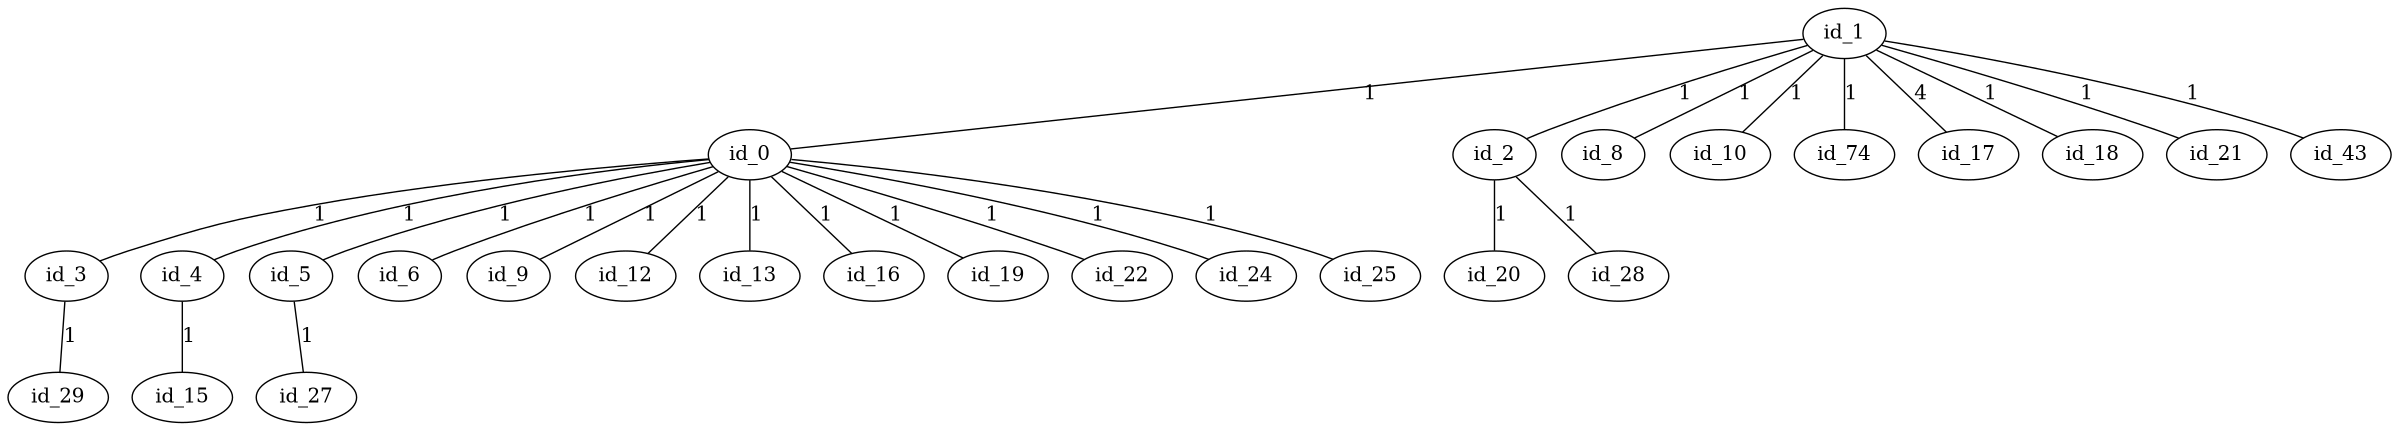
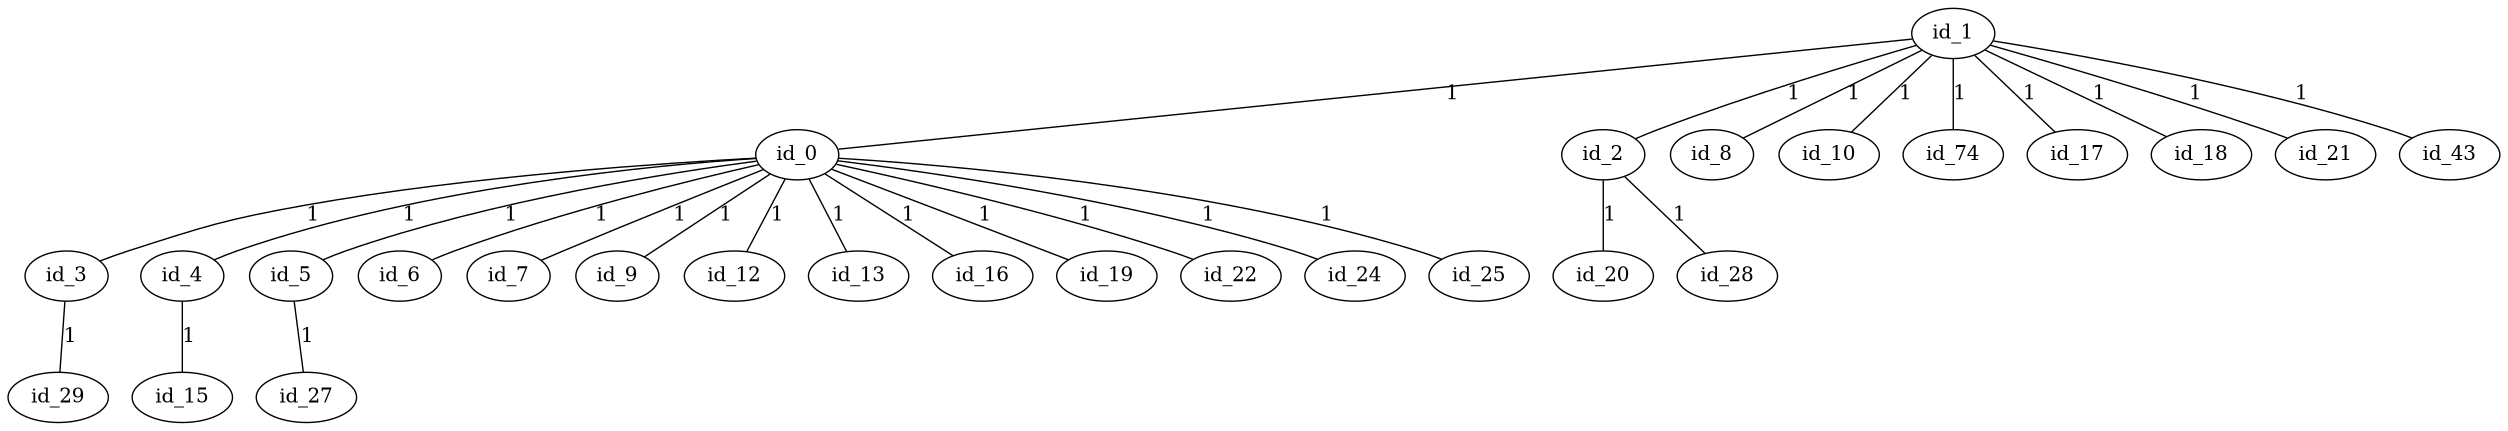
  graph {
    id_0
    id_3
    id_4
    id_5
    id_6
+   id_7
    id_9
    id_12
    id_13
    id_16
    id_19
    id_22
    id_24
    id_25
    id_29
    id_15
    id_27
    id_1
    id_2
    id_8
    id_10
    n22 [label=id_74]
    id_17
    id_18
    id_21
    n26 [label=id_43]
    id_20
    id_28
    id_0 -- id_3 [label=1]
    id_0 -- id_4 [label=1]
    id_0 -- id_5 [label=1]
    id_0 -- id_6 [label=1]
+   id_0 -- id_7 [label=1]
    id_0 -- id_9 [label=1]
    id_0 -- id_12 [label=1]
    id_0 -- id_13 [label=1]
    id_0 -- id_16 [label=1]
    id_0 -- id_19 [label=1]
    id_0 -- id_22 [label=1]
    id_0 -- id_24 [label=1]
    id_0 -- id_25 [label=1]
    id_3 -- id_29 [label=1]
    id_4 -- id_15 [label=1]
    id_5 -- id_27 [label=1]
    id_1 -- id_0 [label=1]
    id_1 -- id_2 [label=1]
    id_1 -- id_8 [label=1]
    id_1 -- id_10 [label=1]
    id_1 -- n22 [label=1]
-   id_1 -- id_17 [label=4]
+   id_1 -- id_17 [label=1]
    id_1 -- id_18 [label=1]
    id_1 -- id_21 [label=1]
    id_1 -- n26 [label=1]
    id_2 -- id_20 [label=1]
    id_2 -- id_28 [label=1]
  }
